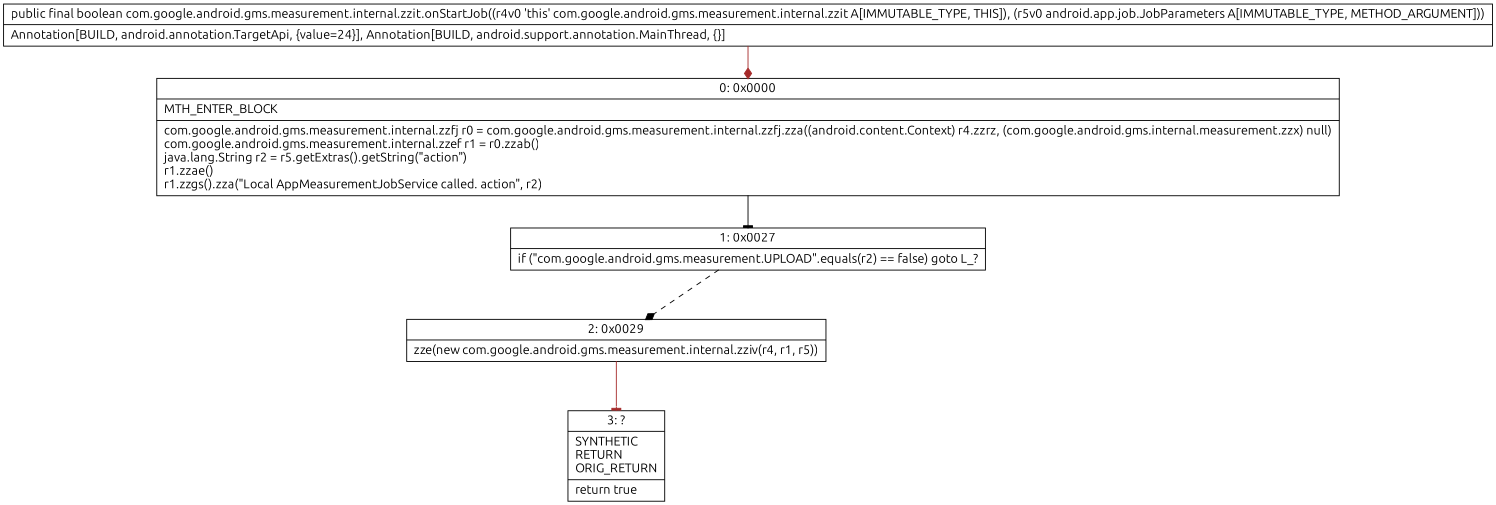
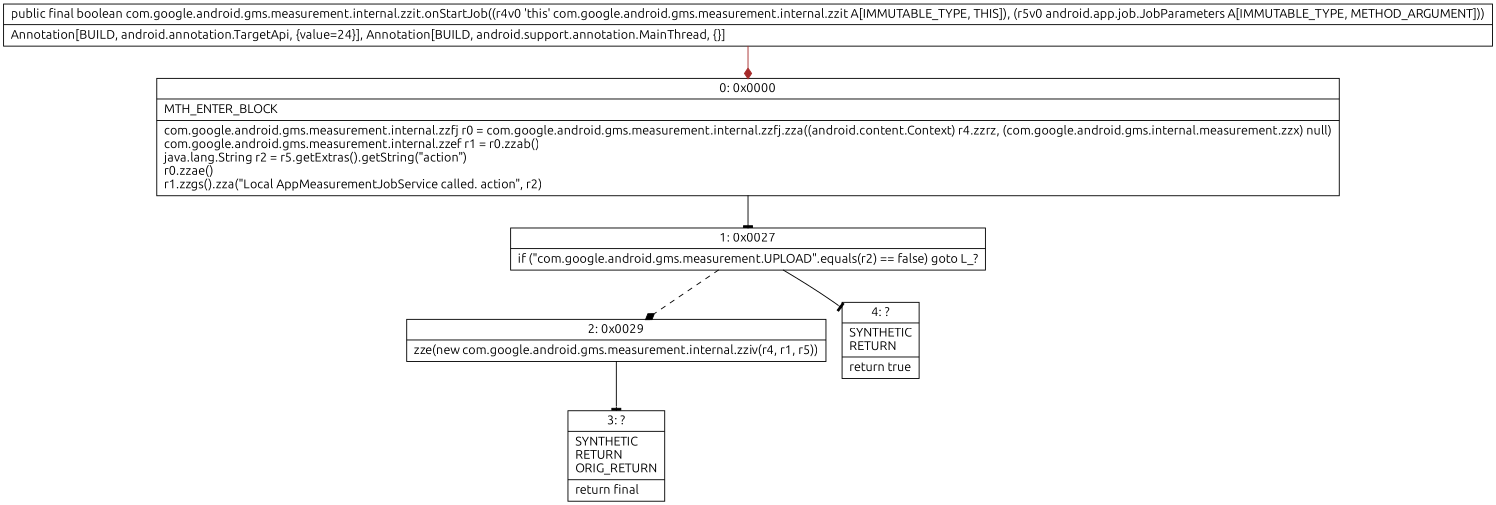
  digraph {
    fontname=Ubuntu
    node [fontname=Ubuntu shape=record]
    edge [arrowhead=tee color=black fontname=Ubuntu]
-   n1 [label="{0\:\ 0x0000|MTH_ENTER_BLOCK\l|com.google.android.gms.measurement.internal.zzfj r0 = com.google.android.gms.measurement.internal.zzfj.zza((android.content.Context) r4.zzrz, (com.google.android.gms.internal.measurement.zzx) null)\lcom.google.android.gms.measurement.internal.zzef r1 = r0.zzab()\ljava.lang.String r2 = r5.getExtras().getString(\"action\")\lr1.zzae()\lr1.zzgs().zza(\"Local AppMeasurementJobService called. action\", r2)\l}"]
+   n1 [label="{0\:\ 0x0000|MTH_ENTER_BLOCK\l|com.google.android.gms.measurement.internal.zzfj r0 = com.google.android.gms.measurement.internal.zzfj.zza((android.content.Context) r4.zzrz, (com.google.android.gms.internal.measurement.zzx) null)\lcom.google.android.gms.measurement.internal.zzef r1 = r0.zzab()\ljava.lang.String r2 = r5.getExtras().getString(\"action\")\lr0.zzae()\lr1.zzgs().zza(\"Local AppMeasurementJobService called. action\", r2)\l}"]
    n2 [label="{1\:\ 0x0027|if (\"com.google.android.gms.measurement.UPLOAD\".equals(r2) == false) goto L_?\l}"]
    n3 [label="{2\:\ 0x0029|zze(new com.google.android.gms.measurement.internal.zziv(r4, r1, r5))\l}"]
-   n5 [label="{3\:\ ?|SYNTHETIC\lRETURN\lORIG_RETURN\l|return true\l}"]
+   n4 [label="{4\:\ ?|SYNTHETIC\lRETURN\l|return true\l}"]
+   n5 [label="{3\:\ ?|SYNTHETIC\lRETURN\lORIG_RETURN\l|return final\l}"]
    n6 [label="{public final boolean com.google.android.gms.measurement.internal.zzit.onStartJob((r4v0 'this' com.google.android.gms.measurement.internal.zzit A[IMMUTABLE_TYPE, THIS]), (r5v0 android.app.job.JobParameters A[IMMUTABLE_TYPE, METHOD_ARGUMENT]))  | Annotation[BUILD, android.annotation.TargetApi, \{value=24\}], Annotation[BUILD, android.support.annotation.MainThread, \{\}]\l}"]
    n1 -> n2
    n2 -> n3 [arrowhead=diamond style=dashed]
-   n3 -> n5 [color=brown]
+   n2 -> n4
+   n3 -> n5
    n6 -> n1 [arrowhead=diamond color=brown]
  }
